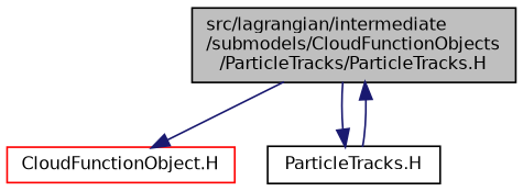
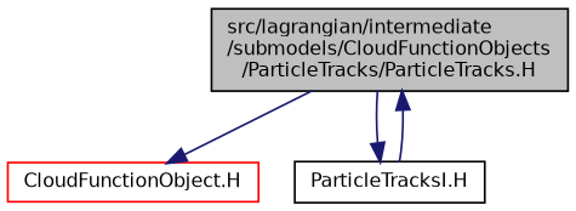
  digraph {
    node [color=black fontname=Helvetica fontsize=10 shape=record]
    edge [color=midnightblue fontname=Helvetica fontsize=10 labelfontname=Helvetica labelfontsize=10 style=solid]
    n1 [fillcolor=grey75 fontcolor=black height=0.2 label="src/lagrangian/intermediate\l/submodels/CloudFunctionObjects\l/ParticleTracks/ParticleTracks.H" style=filled width=0.4]
    n2 [color=red height=0.2 label="CloudFunctionObject.H" width=0.4]
-   n3 [height=0.2 label="ParticleTracks.H" width=0.4]
+   n3 [height=0.2 label="ParticleTracksI.H" width=0.4]
    n1 -> n2
    n1 -> n3
    n3 -> n1
  }
